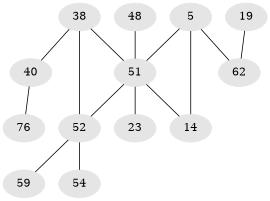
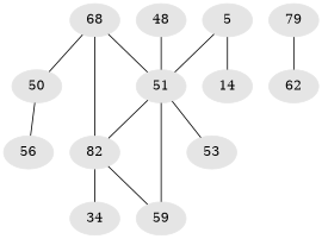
  graph {
    node [color=gray90 style=filled]
-   38 [super="+22+29+12"]
-   52 [super="+1+46+49"]
-   50 [super="+40+31" label=40]
+   38 [super="+22+29+12" label=68]
+   52 [super="+1+46+49" label=82]
+   50 [super="+40+31"]
    51 [super="+34+43+45"]
    48 [super="+24"]
    n6 [label=59]
-   54
+   54 [label=34]
    5 [super="+3"]
    n9 [label=14]
    n10 [label=62 super="+25"]
-   56 [super="+47" label=76]
-   53 [label=23]
-   19 [super="+10+6"]
+   56 [super="+47"]
+   53
+   19 [super="+10+6" label=79]
    38 -- 52 [weight=3]
    38 -- 50
    38 -- 51 [weight=2]
    52 -- n6
    52 -- 54 [weight=2]
    50 -- 56
    51 -- 52
-   51 -- n9
+   51 -- n6
    51 -- 53
    48 -- 51 [weight=2]
    5 -- 51
    5 -- n9
-   5 -- n10 [weight=2]
    19 -- n10 [weight=2]
  }
